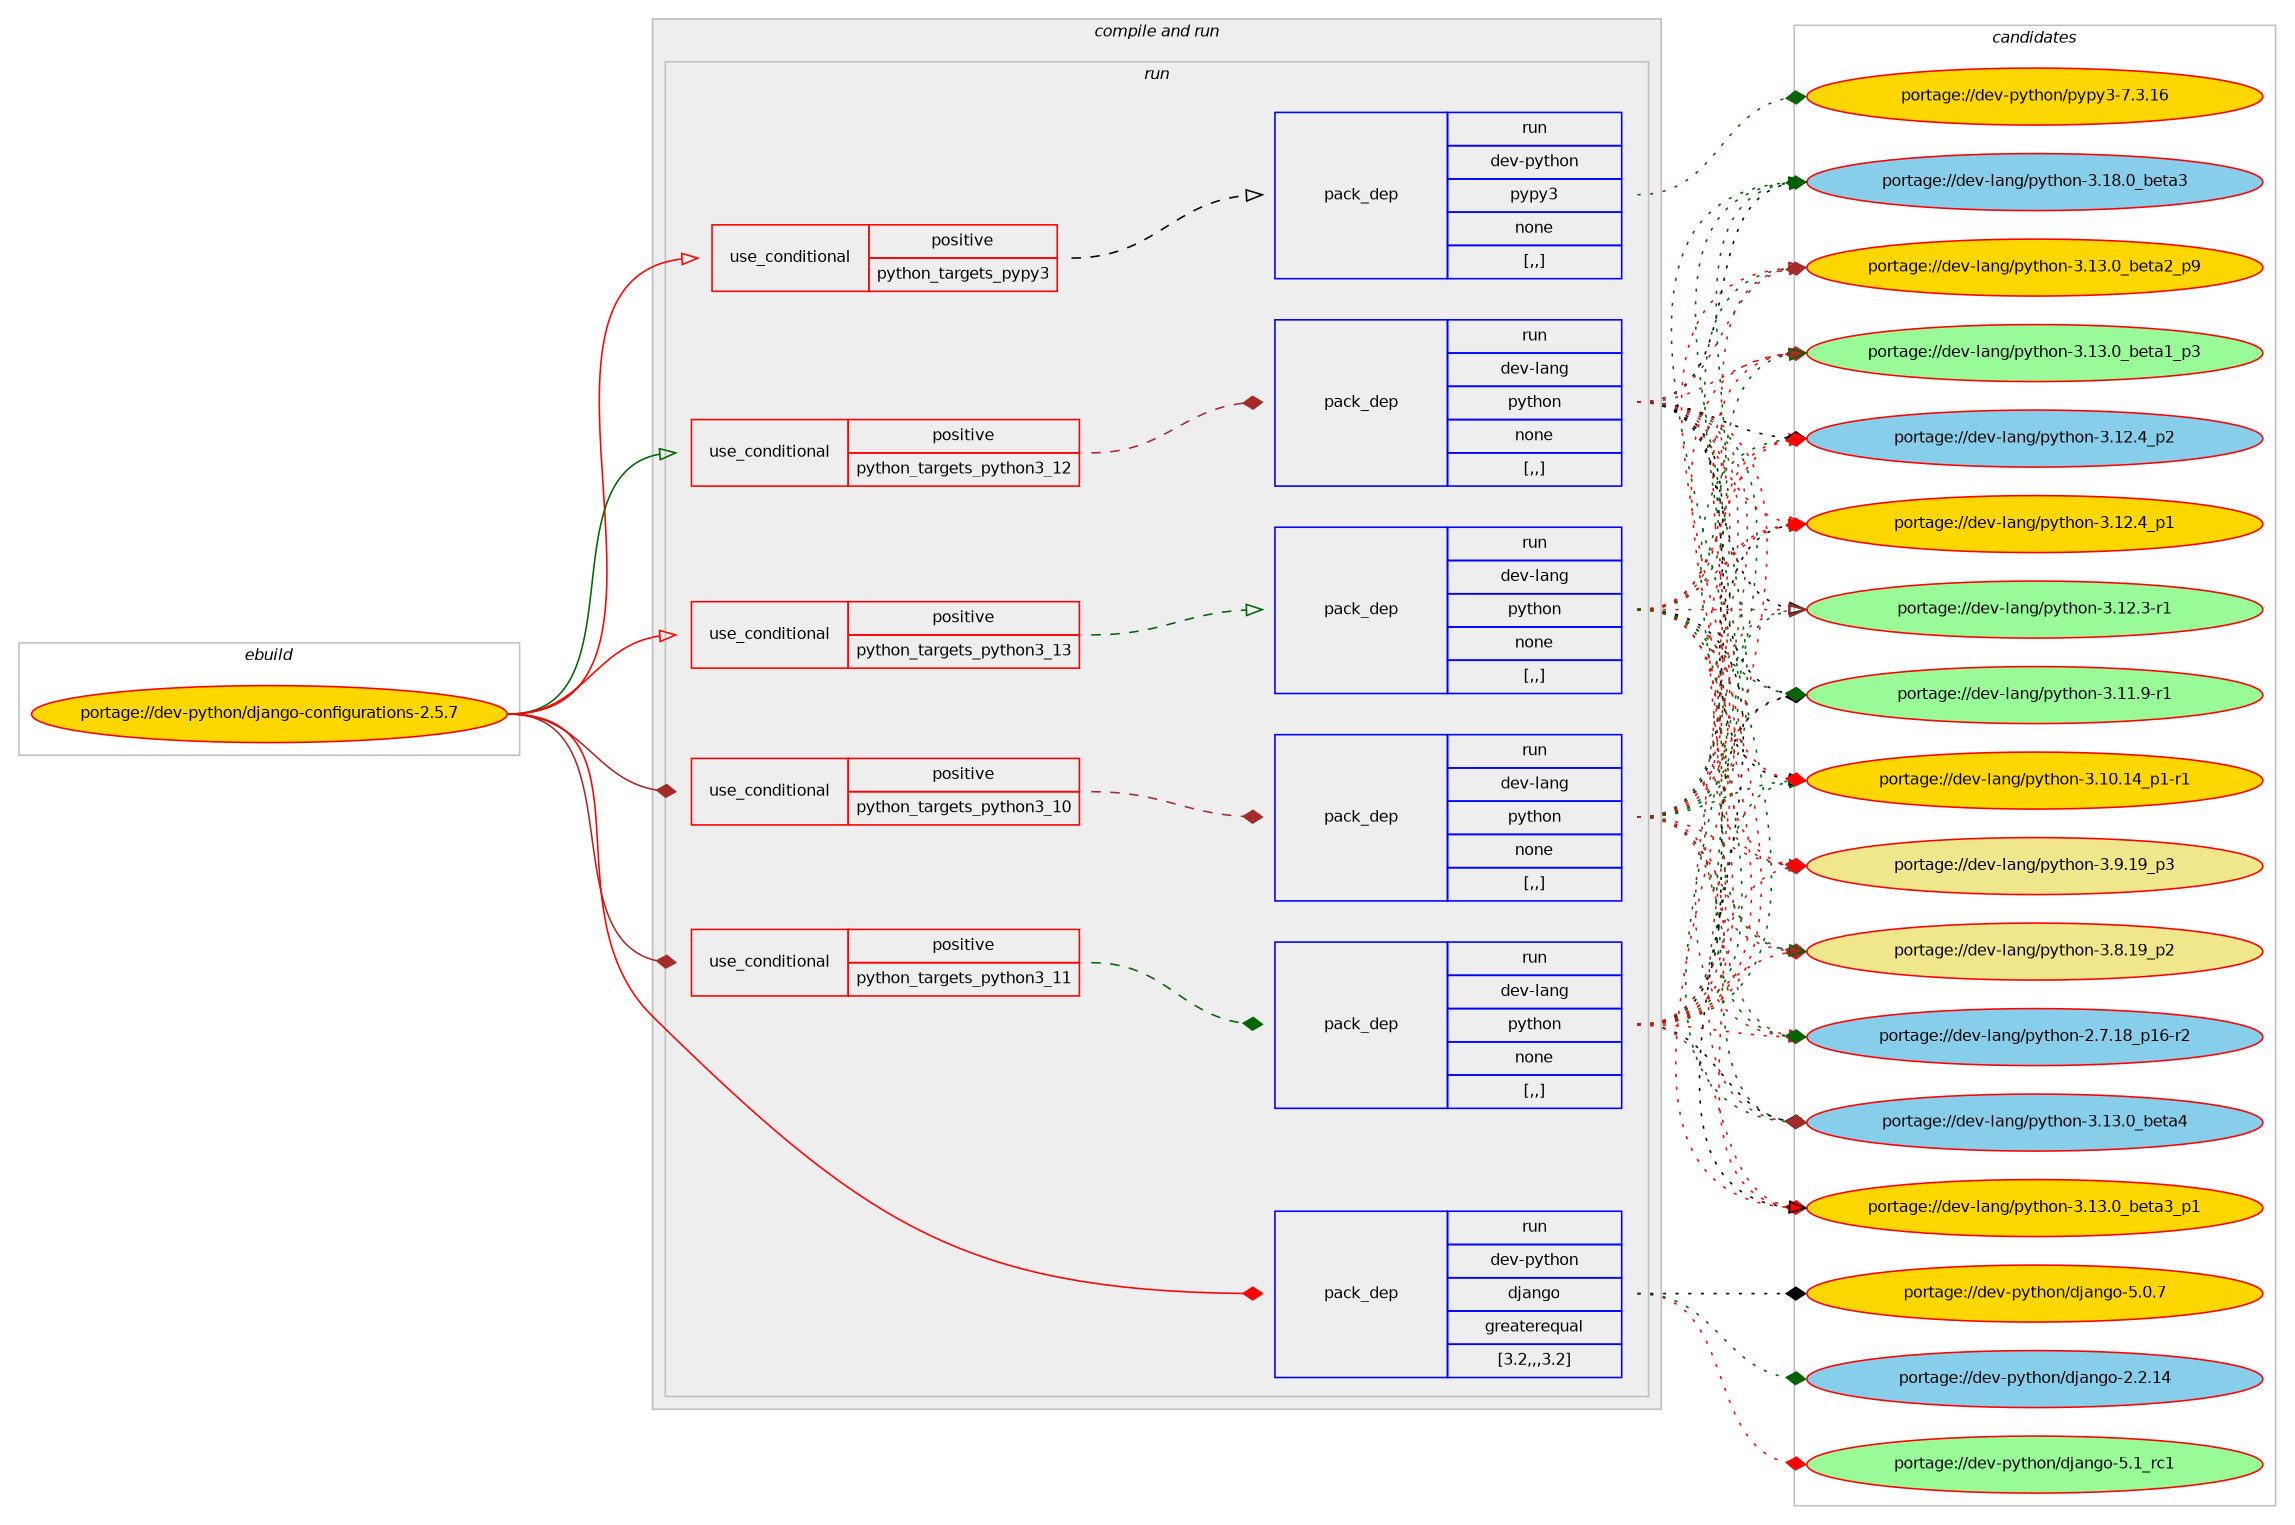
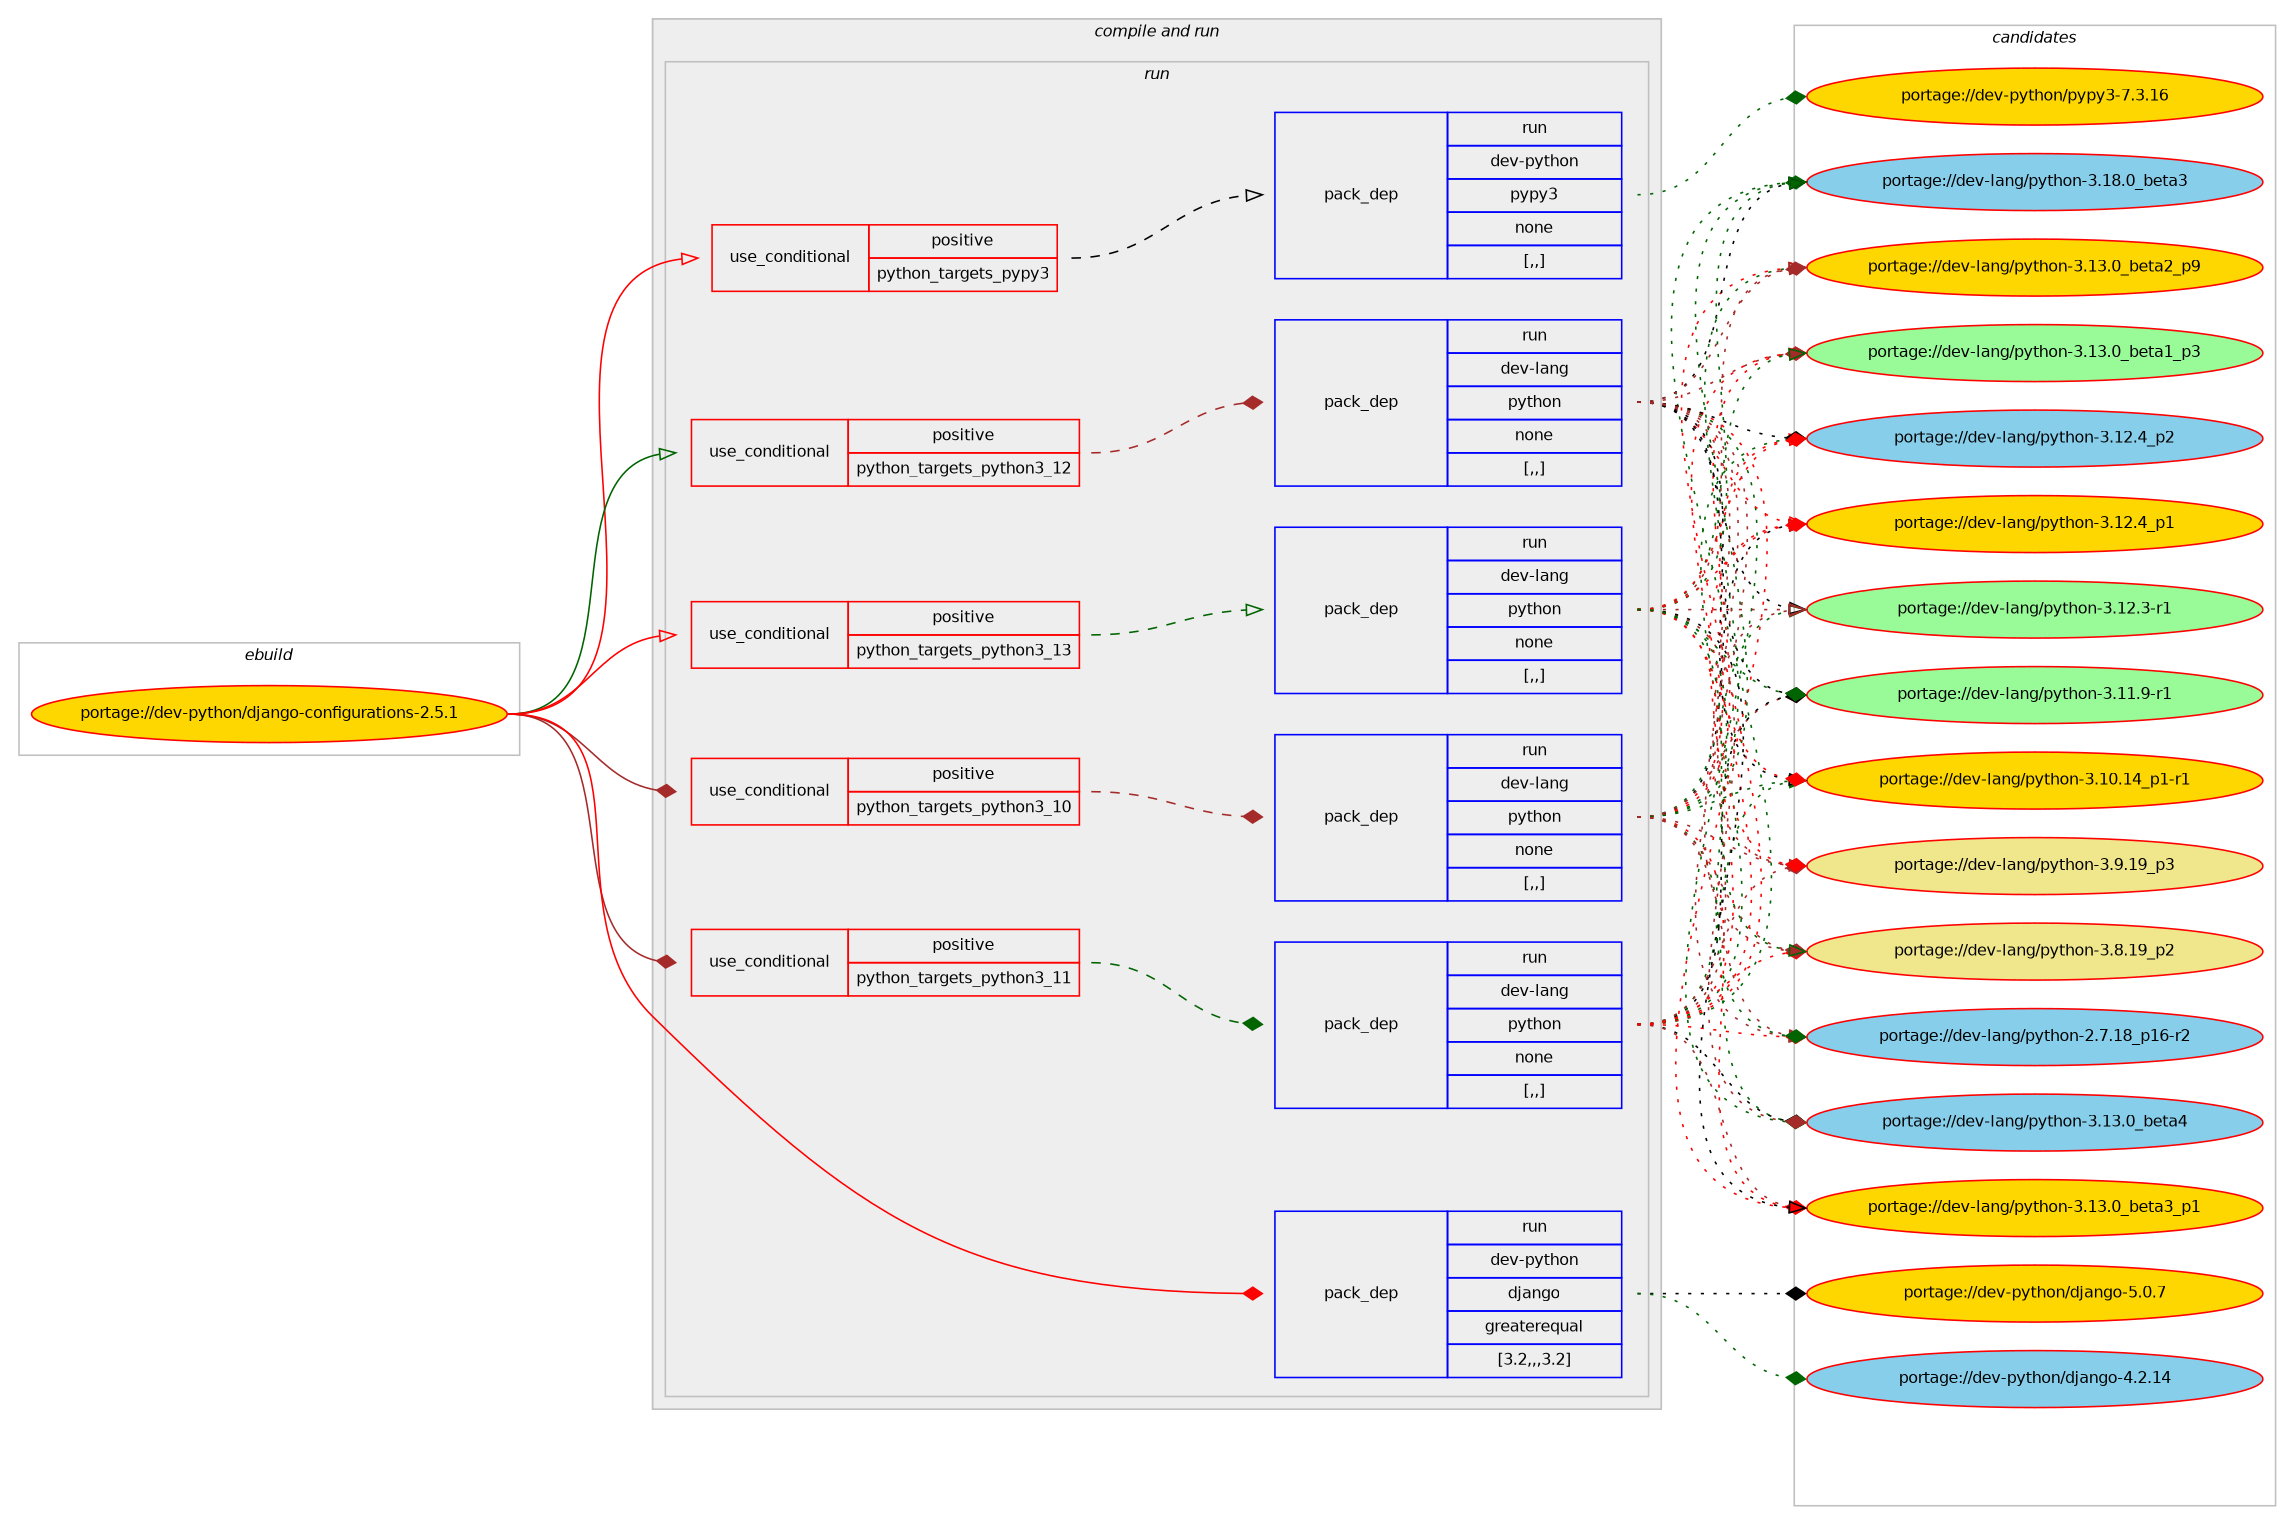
  digraph {
    compound=true
    concentrate=true
    fontname=Helvetica
    fontsize=10
    newrank=true
    rankdir=LR
    ranksep=1.5
    node [color=red fontname=Helvetica fontsize=10 style=filled]
    edge [arrowhead=diamond color=brown headport=w style=dotted tailport=e weight=100]
-   n1 [fillcolor=gold label="portage://dev-python/django-configurations-2.5.7" width=4]
+   n1 [fillcolor=gold label="portage://dev-python/django-configurations-2.5.1" width=4]
    n2 [color=blue label=<<TABLE BORDER="0" CELLBORDER="1" CELLSPACING="0" CELLPADDING="4" WIDTH="220"><TR><TD ROWSPAN="6" CELLPADDING="30">pack_dep</TD></TR><TR><TD WIDTH="110">run</TD></TR><TR><TD>dev-python</TD></TR><TR><TD>pypy3</TD></TR><TR><TD>none</TD></TR><TR><TD>[,,]</TD></TR></TABLE>> shape=none style=""]
    n3 [label=<<TABLE BORDER="0" CELLBORDER="1" CELLSPACING="0" CELLPADDING="4"><TR><TD ROWSPAN="3" CELLPADDING="10">use_conditional</TD></TR><TR><TD>positive</TD></TR><TR><TD>python_targets_pypy3</TD></TR></TABLE>> shape=none style=""]
    n4 [color=blue label=<<TABLE BORDER="0" CELLBORDER="1" CELLSPACING="0" CELLPADDING="4" WIDTH="220"><TR><TD ROWSPAN="6" CELLPADDING="30">pack_dep</TD></TR><TR><TD WIDTH="110">run</TD></TR><TR><TD>dev-lang</TD></TR><TR><TD>python</TD></TR><TR><TD>none</TD></TR><TR><TD>[,,]</TD></TR></TABLE>> shape=none style=""]
    n5 [label=<<TABLE BORDER="0" CELLBORDER="1" CELLSPACING="0" CELLPADDING="4"><TR><TD ROWSPAN="3" CELLPADDING="10">use_conditional</TD></TR><TR><TD>positive</TD></TR><TR><TD>python_targets_python3_10</TD></TR></TABLE>> shape=none style=""]
    n6 [color=blue label=<<TABLE BORDER="0" CELLBORDER="1" CELLSPACING="0" CELLPADDING="4" WIDTH="220"><TR><TD ROWSPAN="6" CELLPADDING="30">pack_dep</TD></TR><TR><TD WIDTH="110">run</TD></TR><TR><TD>dev-lang</TD></TR><TR><TD>python</TD></TR><TR><TD>none</TD></TR><TR><TD>[,,]</TD></TR></TABLE>> shape=none style=""]
    n7 [label=<<TABLE BORDER="0" CELLBORDER="1" CELLSPACING="0" CELLPADDING="4"><TR><TD ROWSPAN="3" CELLPADDING="10">use_conditional</TD></TR><TR><TD>positive</TD></TR><TR><TD>python_targets_python3_11</TD></TR></TABLE>> shape=none style=""]
    n8 [color=blue label=<<TABLE BORDER="0" CELLBORDER="1" CELLSPACING="0" CELLPADDING="4" WIDTH="220"><TR><TD ROWSPAN="6" CELLPADDING="30">pack_dep</TD></TR><TR><TD WIDTH="110">run</TD></TR><TR><TD>dev-lang</TD></TR><TR><TD>python</TD></TR><TR><TD>none</TD></TR><TR><TD>[,,]</TD></TR></TABLE>> shape=none style=""]
    n9 [label=<<TABLE BORDER="0" CELLBORDER="1" CELLSPACING="0" CELLPADDING="4"><TR><TD ROWSPAN="3" CELLPADDING="10">use_conditional</TD></TR><TR><TD>positive</TD></TR><TR><TD>python_targets_python3_12</TD></TR></TABLE>> shape=none style=""]
    n10 [color=blue label=<<TABLE BORDER="0" CELLBORDER="1" CELLSPACING="0" CELLPADDING="4" WIDTH="220"><TR><TD ROWSPAN="6" CELLPADDING="30">pack_dep</TD></TR><TR><TD WIDTH="110">run</TD></TR><TR><TD>dev-lang</TD></TR><TR><TD>python</TD></TR><TR><TD>none</TD></TR><TR><TD>[,,]</TD></TR></TABLE>> shape=none style=""]
    n11 [label=<<TABLE BORDER="0" CELLBORDER="1" CELLSPACING="0" CELLPADDING="4"><TR><TD ROWSPAN="3" CELLPADDING="10">use_conditional</TD></TR><TR><TD>positive</TD></TR><TR><TD>python_targets_python3_13</TD></TR></TABLE>> shape=none style=""]
    n12 [color=blue label=<<TABLE BORDER="0" CELLBORDER="1" CELLSPACING="0" CELLPADDING="4" WIDTH="220"><TR><TD ROWSPAN="6" CELLPADDING="30">pack_dep</TD></TR><TR><TD WIDTH="110">run</TD></TR><TR><TD>dev-python</TD></TR><TR><TD>django</TD></TR><TR><TD>greaterequal</TD></TR><TR><TD>[3.2,,,3.2]</TD></TR></TABLE>> shape=none style=""]
    n13 [fillcolor=gold label="portage://dev-python/pypy3-7.3.16" width=4]
    n14 [fillcolor=skyblue label="portage://dev-lang/python-3.13.0_beta4" width=4]
    n15 [fillcolor=gold label="portage://dev-lang/python-3.13.0_beta3_p1" width=4]
    n16 [fillcolor=skyblue label="portage://dev-lang/python-3.18.0_beta3" width=4]
    n17 [fillcolor=gold label="portage://dev-lang/python-3.13.0_beta2_p9" width=4]
    n18 [fillcolor=palegreen label="portage://dev-lang/python-3.13.0_beta1_p3" width=4]
    n19 [fillcolor=skyblue label="portage://dev-lang/python-3.12.4_p2" width=4]
    n20 [fillcolor=gold label="portage://dev-lang/python-3.12.4_p1" width=4]
    n21 [fillcolor=palegreen label="portage://dev-lang/python-3.12.3-r1" width=4]
    n22 [fillcolor=palegreen label="portage://dev-lang/python-3.11.9-r1" width=4]
    n23 [fillcolor=gold label="portage://dev-lang/python-3.10.14_p1-r1" width=4]
    n24 [fillcolor=khaki label="portage://dev-lang/python-3.9.19_p3" width=4]
    n25 [fillcolor=khaki label="portage://dev-lang/python-3.8.19_p2" width=4]
    n26 [fillcolor=skyblue label="portage://dev-lang/python-2.7.18_p16-r2" width=4]
-   n27 [fillcolor=palegreen label="portage://dev-python/django-5.1_rc1" width=4]
    n28 [fillcolor=gold label="portage://dev-python/django-5.0.7" width=4]
-   n29 [fillcolor=skyblue label="portage://dev-python/django-2.2.14" width=4]
+   n29 [fillcolor=skyblue label="portage://dev-python/django-4.2.14" width=4]
    subgraph cluster_1 {
      color=gray
      label=<<i>ebuild</i>>
      n1
    }
    subgraph cluster_2 {
      color=gray
      label=<<i>dependencies</i>>
      subgraph cluster_3 {
        color=gray
        fillcolor="#eeeeee"
        label=<<i>compile</i>>
        style=filled
      }
      subgraph cluster_4 {
        color=gray
        fillcolor="#eeeeee"
        label=<<i>compile and run</i>>
        style=filled
      }
      subgraph cluster_5 {
        color=gray
        fillcolor="#eeeeee"
        label=<<i>run</i>>
        style=filled
        subgraph sub_6 {
          color=gray
          fillcolor="#eeeeee"
          label=<<i>run</i>>
          style=filled
          n5
          subgraph sub_7 {
            color=gray
            fillcolor="#eeeeee"
            label=<<i>run</i>>
            style=filled
            n4
          }
        }
        subgraph sub_8 {
          color=gray
          fillcolor="#eeeeee"
          label=<<i>run</i>>
          style=filled
          n3
          subgraph sub_9 {
            color=gray
            fillcolor="#eeeeee"
            label=<<i>run</i>>
            style=filled
            n2
          }
        }
        subgraph sub_10 {
          color=gray
          fillcolor="#eeeeee"
          label=<<i>run</i>>
          style=filled
          n7
          subgraph sub_11 {
            color=gray
            fillcolor="#eeeeee"
            label=<<i>run</i>>
            style=filled
            n6
          }
        }
        subgraph sub_12 {
          color=gray
          fillcolor="#eeeeee"
          label=<<i>run</i>>
          style=filled
          n9
          subgraph sub_13 {
            color=gray
            fillcolor="#eeeeee"
            label=<<i>run</i>>
            style=filled
            n8
          }
        }
        subgraph sub_14 {
          color=gray
          fillcolor="#eeeeee"
          label=<<i>run</i>>
          style=filled
          n11
          subgraph sub_15 {
            color=gray
            fillcolor="#eeeeee"
            label=<<i>run</i>>
            style=filled
            n10
          }
        }
        subgraph sub_16 {
          color=gray
          fillcolor="#eeeeee"
          label=<<i>run</i>>
          style=filled
          n12
        }
      }
    }
    subgraph cluster_17 {
      color=gray
      label=<<i>candidates</i>>
      rank=same
      subgraph sub_18 {
        color=black
        label=<<i>candidates</i>>
        nodesep=1
        rank=same
        n13
      }
      subgraph sub_19 {
        color=black
        label=<<i>candidates</i>>
        nodesep=1
        rank=same
        n14
        n15
        n16
        n17
        n18
        n19
        n20
        n21
        n22
        n23
        n24
        n25
        n26
      }
      subgraph sub_20 {
        color=black
        label=<<i>candidates</i>>
        nodesep=1
        rank=same
        n14
        n15
        n16
        n17
        n18
        n19
        n20
        n21
        n22
        n23
        n24
        n25
        n26
      }
      subgraph sub_21 {
        color=black
        label=<<i>candidates</i>>
        nodesep=1
        rank=same
        n14
        n15
        n16
        n17
        n18
        n19
        n20
        n21
        n22
        n23
        n24
        n25
        n26
      }
      subgraph sub_22 {
        color=black
        label=<<i>candidates</i>>
        nodesep=1
        rank=same
        n14
        n15
        n16
        n17
        n18
        n19
        n20
        n21
        n22
        n23
        n24
        n25
        n26
      }
      subgraph sub_23 {
        color=black
        label=<<i>candidates</i>>
        nodesep=1
        rank=same
-       n27
        n28
        n29
      }
    }
    n1 -> n3 [arrowhead=onormal color=red style=solid weight=20]
    n1 -> n5 [style=solid weight=20]
    n1 -> n7 [style=solid weight=20]
    n1 -> n9 [arrowhead=onormal color=darkgreen style=solid weight=20]
    n1 -> n11 [arrowhead=onormal color=red style=solid weight=20]
    n1 -> n12 [color=red style=solid weight=20]
    n2 -> n13 [color=darkgreen]
    n3 -> n2 [arrowhead=onormal color=black style=dashed weight=20]
    n4 -> n14 [color=darkgreen]
    n4 -> n15 [color=red]
    n4 -> n16 [arrowhead=onormal color=darkgreen]
    n4 -> n17 [arrowhead=onormal color=darkgreen]
    n4 -> n18 [arrowhead=onormal color=red]
    n4 -> n19 [arrowhead=onormal color=red]
    n4 -> n20 [arrowhead=onormal color=black]
    n4 -> n21 [arrowhead=onormal color=darkgreen]
    n4 -> n22
    n4 -> n23 [arrowhead=onormal color=darkgreen]
    n4 -> n24 [arrowhead=onormal]
    n4 -> n25
    n4 -> n26 [arrowhead=onormal]
    n5 -> n4 [style=dashed weight=20]
    n6 -> n14 [color=black]
    n6 -> n15 [arrowhead=onormal]
    n6 -> n16 [color=darkgreen]
    n6 -> n17 [arrowhead=onormal color=red]
    n6 -> n18 [color=red]
    n6 -> n19 [color=darkgreen]
    n6 -> n20 [color=red]
    n6 -> n21 [arrowhead=onormal]
    n6 -> n22 [color=black]
    n6 -> n23 [arrowhead=onormal color=darkgreen]
    n6 -> n24
    n6 -> n25 [color=red]
    n6 -> n26 [color=red]
    n7 -> n6 [color=darkgreen style=dashed weight=20]
    n8 -> n14 [color=darkgreen]
    n8 -> n15 [color=red]
    n8 -> n16 [arrowhead=onormal color=black]
    n8 -> n17
    n8 -> n18
    n8 -> n19 [color=black]
    n8 -> n20 [arrowhead=onormal color=red]
    n8 -> n21 [arrowhead=onormal color=black]
    n8 -> n22 [color=black]
    n8 -> n23 [arrowhead=onormal color=black]
    n8 -> n24
    n8 -> n25
    n8 -> n26 [arrowhead=onormal]
    n9 -> n8 [style=dashed weight=20]
    n10 -> n14
    n10 -> n15 [arrowhead=onormal color=black]
    n10 -> n16 [arrowhead=onormal color=darkgreen]
    n10 -> n17 [arrowhead=onormal]
    n10 -> n18 [arrowhead=onormal color=darkgreen]
    n10 -> n19 [color=red]
    n10 -> n20 [arrowhead=onormal color=red]
    n10 -> n21 [arrowhead=onormal]
    n10 -> n22 [color=darkgreen]
    n10 -> n23 [color=red]
    n10 -> n24 [color=red]
    n10 -> n25 [arrowhead=onormal color=darkgreen]
    n10 -> n26 [color=darkgreen]
    n11 -> n10 [arrowhead=onormal color=darkgreen style=dashed weight=20]
-   n12 -> n27 [color=red]
    n12 -> n28 [color=black]
    n12 -> n29 [color=darkgreen]
  }
